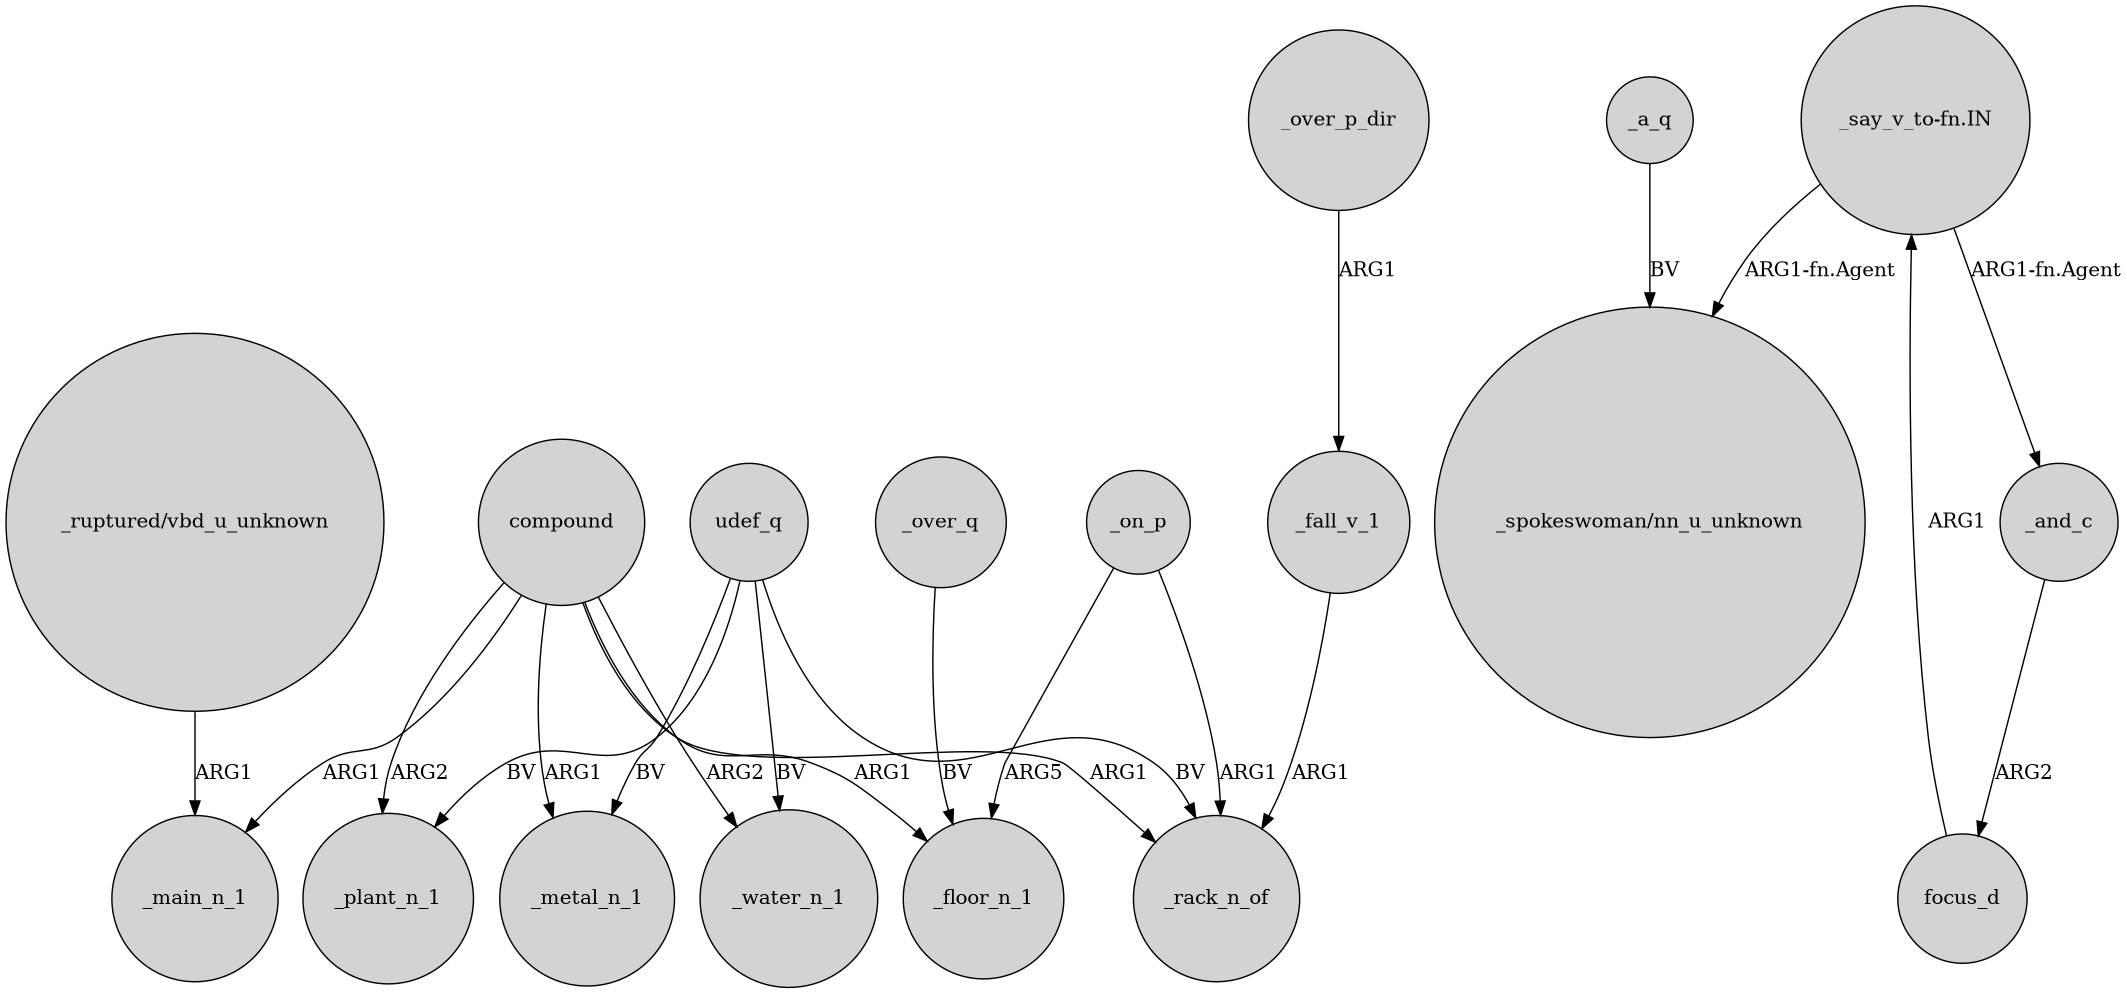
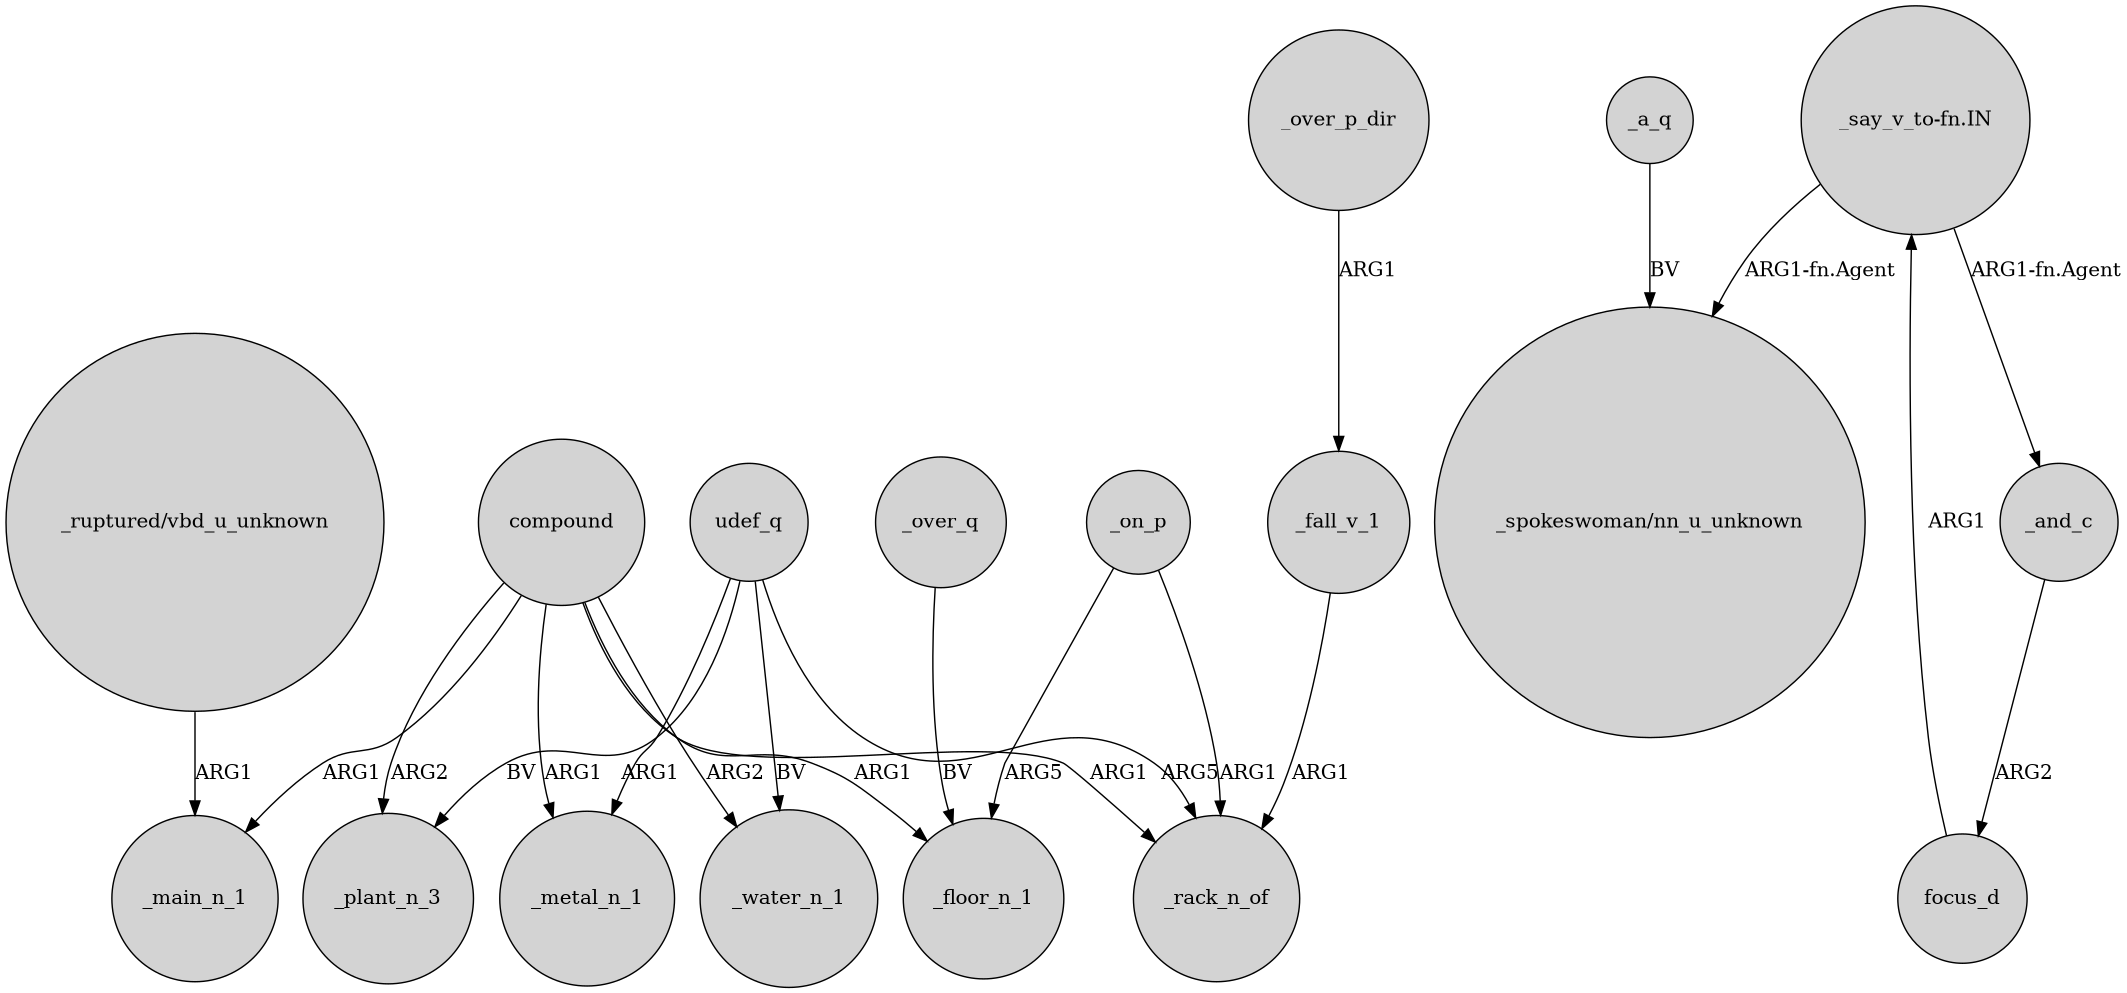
  digraph {
    node [shape=circle style=filled]
    "_ruptured/vbd_u_unknown"
    _main_n_1
    _on_p
    _rack_n_of
    _floor_n_1
    compound
    _water_n_1
    _metal_n_1
-   _plant_n_1
+   _plant_n_1 [label=_plant_n_3]
    _a_q
    "_spokeswoman/nn_u_unknown"
    focus_d
    "_say_v_to-fn.IN"
    _and_c
    n15 [label=_over_q]
    udef_q
    _fall_v_1
    _over_p_dir
    "_ruptured/vbd_u_unknown" -> _main_n_1 [label=ARG1]
    _on_p -> _rack_n_of [label=ARG1]
    _on_p -> _floor_n_1 [label=ARG5]
    compound -> _main_n_1 [label=ARG1]
    compound -> _rack_n_of [label=ARG1]
    compound -> _floor_n_1 [label=ARG1]
    compound -> _water_n_1 [label=ARG2]
    compound -> _metal_n_1 [label=ARG1]
    compound -> _plant_n_1 [label=ARG2]
    _a_q -> "_spokeswoman/nn_u_unknown" [label=BV]
    focus_d -> "_say_v_to-fn.IN" [label=ARG1]
    "_say_v_to-fn.IN" -> "_spokeswoman/nn_u_unknown" [label="ARG1-fn.Agent"]
    "_say_v_to-fn.IN" -> _and_c [label="ARG1-fn.Agent"]
    _and_c -> focus_d [label=ARG2]
    n15 -> _floor_n_1 [label=BV]
-   udef_q -> _rack_n_of [label=BV]
+   udef_q -> _rack_n_of [label=ARG5]
    udef_q -> _water_n_1 [label=BV]
-   udef_q -> _metal_n_1 [label=BV]
+   udef_q -> _metal_n_1 [label=ARG1]
    udef_q -> _plant_n_1 [label=BV]
    _fall_v_1 -> _rack_n_of [label=ARG1]
    _over_p_dir -> _fall_v_1 [label=ARG1]
  }
